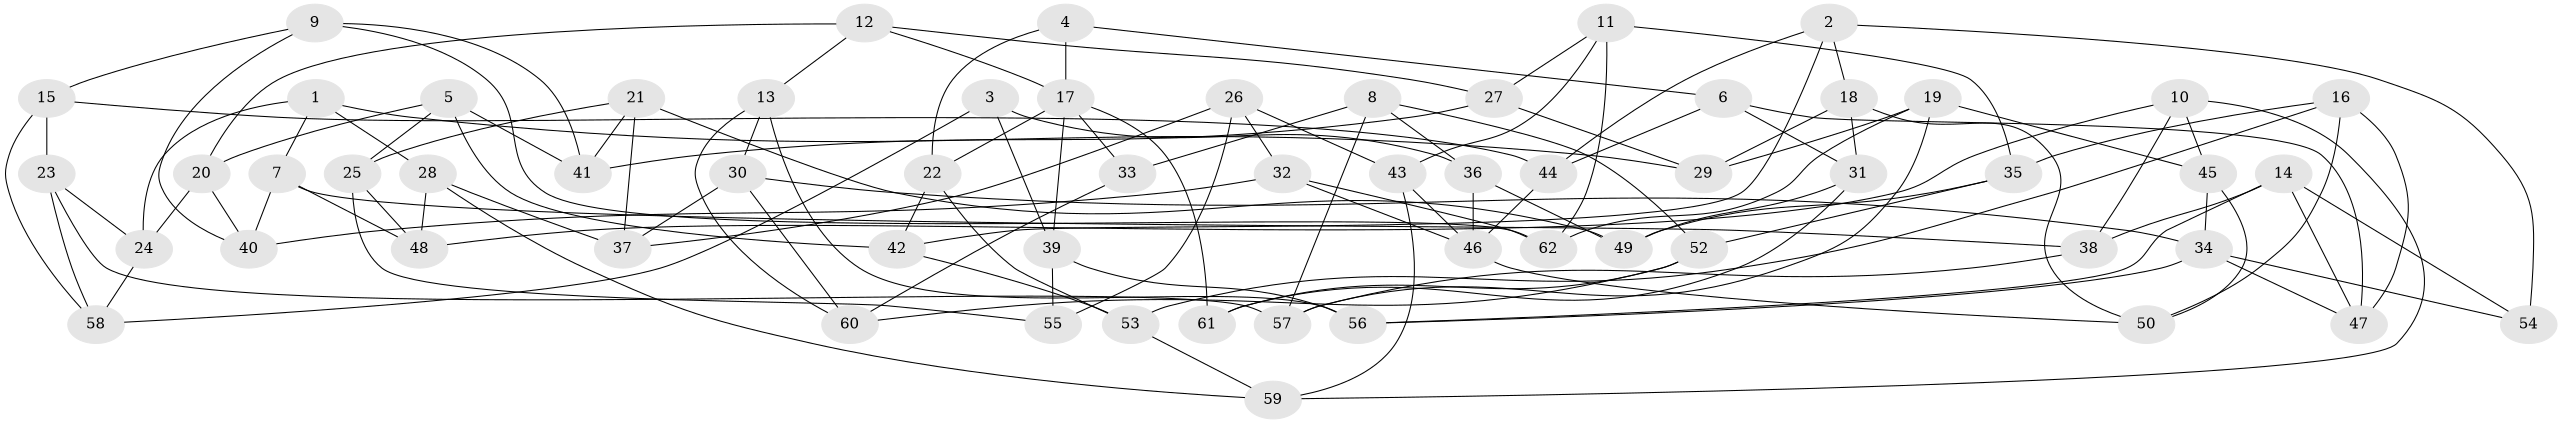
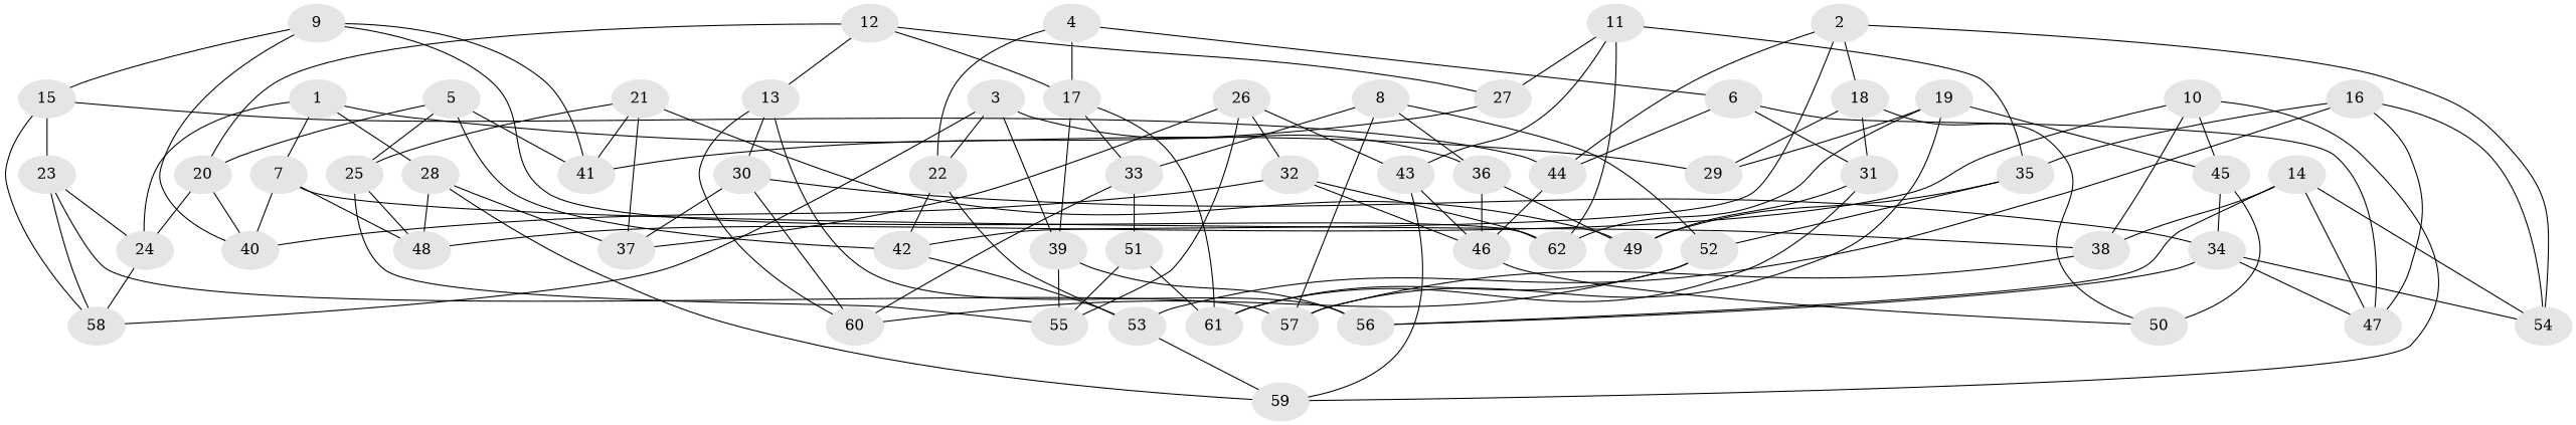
  graph {
    node [color=gray90 style=filled]
    1
    7
    24
    28
    29
    38
    40
    48
    58
    59
    37
    2
    18
    42
    44
    54
    31
    50
    53
    46
    3
    22
    36
    39
    49
    56
    55
    4
    6
    17
    47
    61
    33
    5
    20
    25
    41
    57
    8
    52
    60
+   51
    9
    15
    62
    23
    10
    45
    34
    11
    27
    35
    43
    12
    13
    30
    14
    16
    19
    21
    26
    32
    1 -- 7
    1 -- 24
    1 -- 28
    1 -- 29
    7 -- 38
    7 -- 40
    7 -- 48
    24 -- 58
    28 -- 48
    28 -- 59
    28 -- 37
    38 -- 57
    2 -- 18
    2 -- 42
    2 -- 44
    2 -- 54
    18 -- 29
    18 -- 31
    18 -- 50
    42 -- 53
    44 -- 46
    31 -- 49
    31 -- 61
    53 -- 59
    46 -- 50
    3 -- 58
-   17 -- 22
+   3 -- 22
    3 -- 36
    3 -- 39
    22 -- 42
    22 -- 53
    36 -- 46
    36 -- 49
    39 -- 56
    39 -- 55
    4 -- 22
    4 -- 6
    4 -- 17
    6 -- 44
    6 -- 31
    6 -- 47
    17 -- 39
    17 -- 61
    17 -- 33
    33 -- 60
+   33 -- 51
    5 -- 42
    5 -- 20
    5 -- 25
    5 -- 41
    20 -- 24
    20 -- 40
    25 -- 48
    25 -- 55
    8 -- 36
    8 -- 33
    8 -- 57
    8 -- 52
    52 -- 61
    52 -- 60
+   51 -- 55
+   51 -- 61
    9 -- 40
    9 -- 41
    9 -- 15
    9 -- 62
    15 -- 58
    15 -- 44
    15 -- 23
    23 -- 24
    23 -- 58
    23 -- 57
    10 -- 38
    10 -- 48
    10 -- 59
    10 -- 45
    45 -- 50
    45 -- 34
    34 -- 54
    34 -- 56
    34 -- 47
    11 -- 62
    11 -- 27
    11 -- 35
    11 -- 43
-   27 -- 29
    27 -- 41
    35 -- 49
    35 -- 52
    43 -- 59
    43 -- 46
    12 -- 17
    12 -- 20
    12 -- 27
    12 -- 13
    13 -- 56
    13 -- 60
    13 -- 30
    30 -- 37
    30 -- 60
    30 -- 34
    14 -- 38
    14 -- 54
    14 -- 56
    14 -- 47
-   16 -- 50
+   16 -- 54
    16 -- 53
    16 -- 47
    16 -- 35
    19 -- 29
    19 -- 57
    19 -- 62
    19 -- 45
    21 -- 37
    21 -- 49
    21 -- 25
    21 -- 41
    26 -- 37
    26 -- 55
    26 -- 43
    26 -- 32
    32 -- 40
    32 -- 46
    32 -- 62
  }
